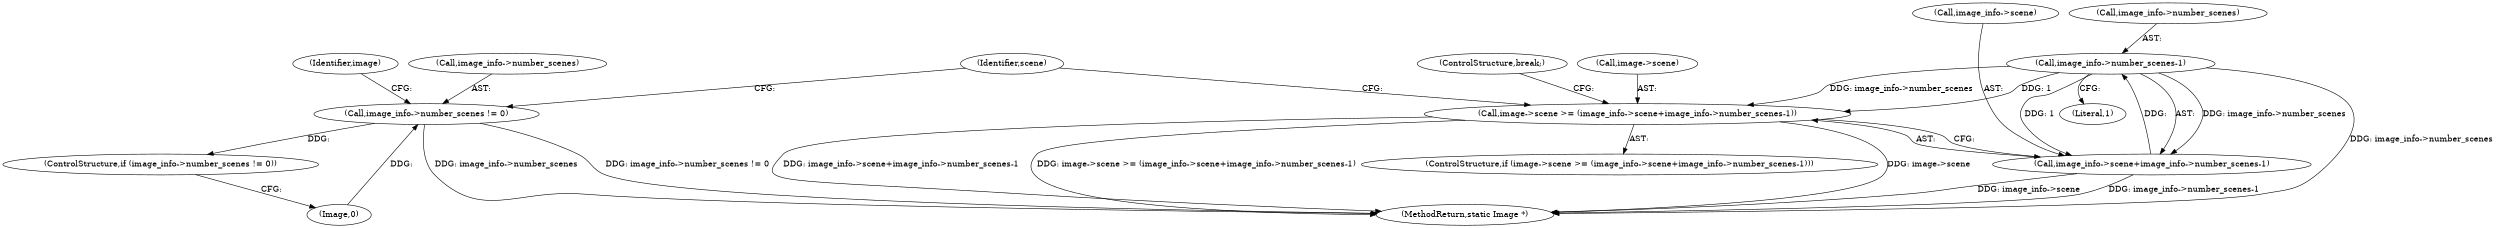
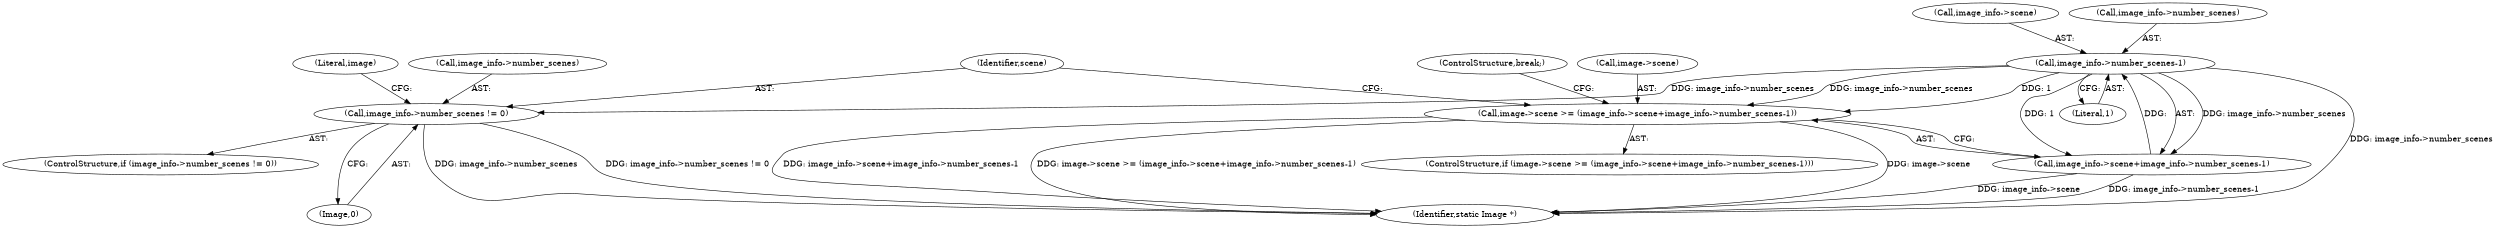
  digraph {
    n1 [label="(Call,image_info->number_scenes != 0)"]
    n2 [label="(Image,0)"]
    n3 [label="(ControlStructure,if (image_info->number_scenes != 0))"]
-   n4 [label="(MethodReturn,static Image *)"]
+   n4 [label="(Identifier,static Image *)"]
    n5 [label="(Call,image_info->number_scenes-1)"]
    n6 [label="(Call,image->scene >= (image_info->scene+image_info->number_scenes-1))"]
    n7 [label="(Call,image_info->scene+image_info->number_scenes-1)"]
    n8 [label="(Literal,1)"]
    n9 [label="(ControlStructure,if (image->scene >= (image_info->scene+image_info->number_scenes-1)))"]
    n10 [label="(Call,image_info->number_scenes)"]
-   n11 [label="(Identifier,image)"]
+   n11 [label="(Literal,image)"]
    n12 [label="(Identifier,scene)"]
    n13 [label="(Call,image_info->number_scenes)"]
    n14 [label="(Call,image->scene)"]
    n15 [label="(ControlStructure,break;)"]
    n16 [label="(Call,image_info->scene)"]
-   n3 -> n2 [label="CFG: "]
-   n1 -> n3 [label="DDG: "]
+   n1 -> n2 [label="CFG: "]
+   n1 -> n3 [label="AST: "]
    n1 -> n4 [label="DDG: image_info->number_scenes"]
    n1 -> n4 [label="DDG: image_info->number_scenes != 0"]
-   n2 -> n1 [label="DDG: "]
+   n2 -> n1 [label="AST: "]
+   n5 -> n1 [label="DDG: image_info->number_scenes"]
    n5 -> n4 [label="DDG: image_info->number_scenes"]
    n5 -> n6 [label="DDG: image_info->number_scenes"]
    n5 -> n6 [label="DDG: 1"]
    n5 -> n7 [label="AST: "]
    n5 -> n7 [label="DDG: image_info->number_scenes"]
    n5 -> n7 [label="DDG: 1"]
    n5 -> n8 [label="CFG: "]
    n6 -> n4 [label="DDG: image->scene"]
    n6 -> n4 [label="DDG: image_info->scene+image_info->number_scenes-1"]
    n6 -> n4 [label="DDG: image->scene >= (image_info->scene+image_info->number_scenes-1)"]
    n6 -> n7 [label="CFG: "]
    n6 -> n9 [label="AST: "]
    n7 -> n4 [label="DDG: image_info->scene"]
    n7 -> n4 [label="DDG: image_info->number_scenes-1"]
    n7 -> n5 [label="DDG: "]
    n7 -> n6 [label="AST: "]
+   n8 -> n5 [label="AST: "]
    n10 -> n5 [label="AST: "]
    n11 -> n1 [label="CFG: "]
-   n12 -> n1 [label="CFG: "]
+   n12 -> n1 [label="AST: "]
    n12 -> n6 [label="CFG: "]
    n13 -> n1 [label="AST: "]
    n14 -> n6 [label="AST: "]
    n15 -> n6 [label="CFG: "]
-   n16 -> n7 [label="AST: "]
+   n16 -> n5 [label="AST: "]
  }
